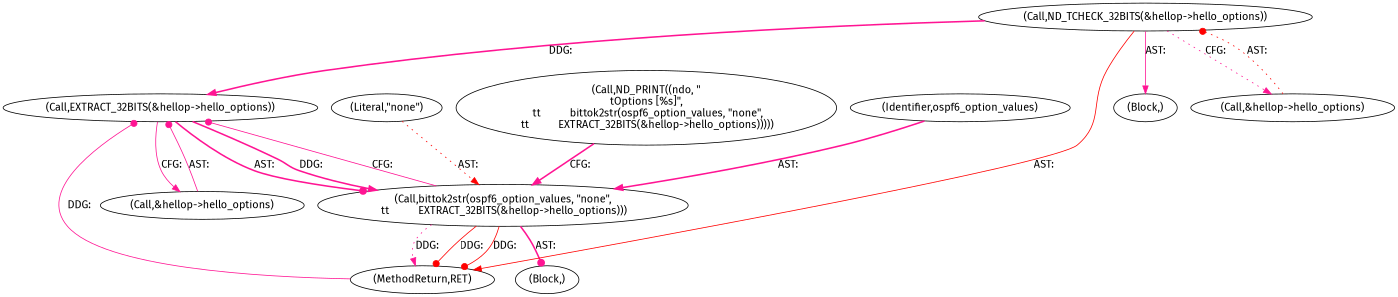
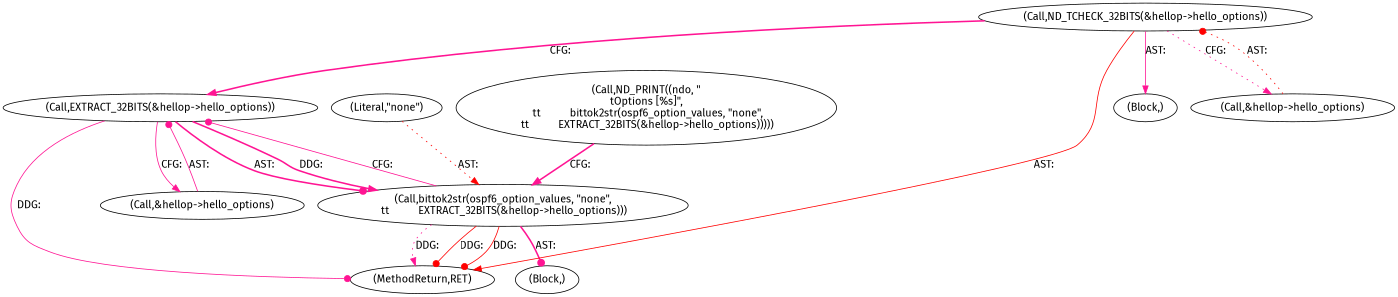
  digraph {
    fontname="Fira Sans"
    node [fontname="Fira Sans"]
    edge [arrowhead=normal color=deeppink fontname="Fira Sans" style=solid]
    n1 [label="(Call,EXTRACT_32BITS(&hellop->hello_options))"]
    n2 [label="(Call,bittok2str(ospf6_option_values, \"none\",\n \t\t          EXTRACT_32BITS(&hellop->hello_options)))"]
    n3 [label="(Call,&hellop->hello_options)"]
    n4 [label="(MethodReturn,RET)"]
    n5 [label="(Block,)"]
    n6 [label="(Call,ND_TCHECK_32BITS(&hellop->hello_options))"]
    n7 [label="(Block,)"]
    n8 [label="(Call,&hellop->hello_options)"]
    n9 [label="(Literal,\"none\")"]
    n10 [label="(Call,ND_PRINT((ndo, \"\n\tOptions [%s]\",\n \t\t          bittok2str(ospf6_option_values, \"none\",\n \t\t          EXTRACT_32BITS(&hellop->hello_options)))))"]
-   n11 [label="(Identifier,ospf6_option_values)"]
    n1 -> n2 [arrowhead=dot label="AST: " style=bold]
    n1 -> n2 [label="DDG: " style=bold]
    n1 -> n3 [label="CFG: "]
-   n4 -> n1 [arrowhead=dot label="DDG: "]
+   n1 -> n4 [arrowhead=dot label="DDG: "]
    n2 -> n1 [arrowhead=dot label="CFG: "]
    n2 -> n4 [label="DDG: " style=dotted]
    n2 -> n4 [arrowhead=dot color=red label="DDG: "]
    n2 -> n4 [arrowhead=dot color=red label="DDG: "]
    n2 -> n5 [arrowhead=dot label="AST: " style=bold]
    n3 -> n1 [arrowhead=dot label="AST: "]
-   n6 -> n1 [label="DDG: " style=bold]
+   n6 -> n1 [label="CFG: " style=bold]
    n6 -> n4 [color=red label="AST: "]
    n6 -> n7 [label="AST: "]
    n6 -> n8 [label="CFG: " style=dotted]
    n8 -> n6 [arrowhead=dot color=red label="AST: " style=dotted]
    n9 -> n2 [color=red label="AST: " style=dotted]
    n10 -> n2 [label="CFG: " style=bold]
-   n11 -> n2 [label="AST: " style=bold]
  }
